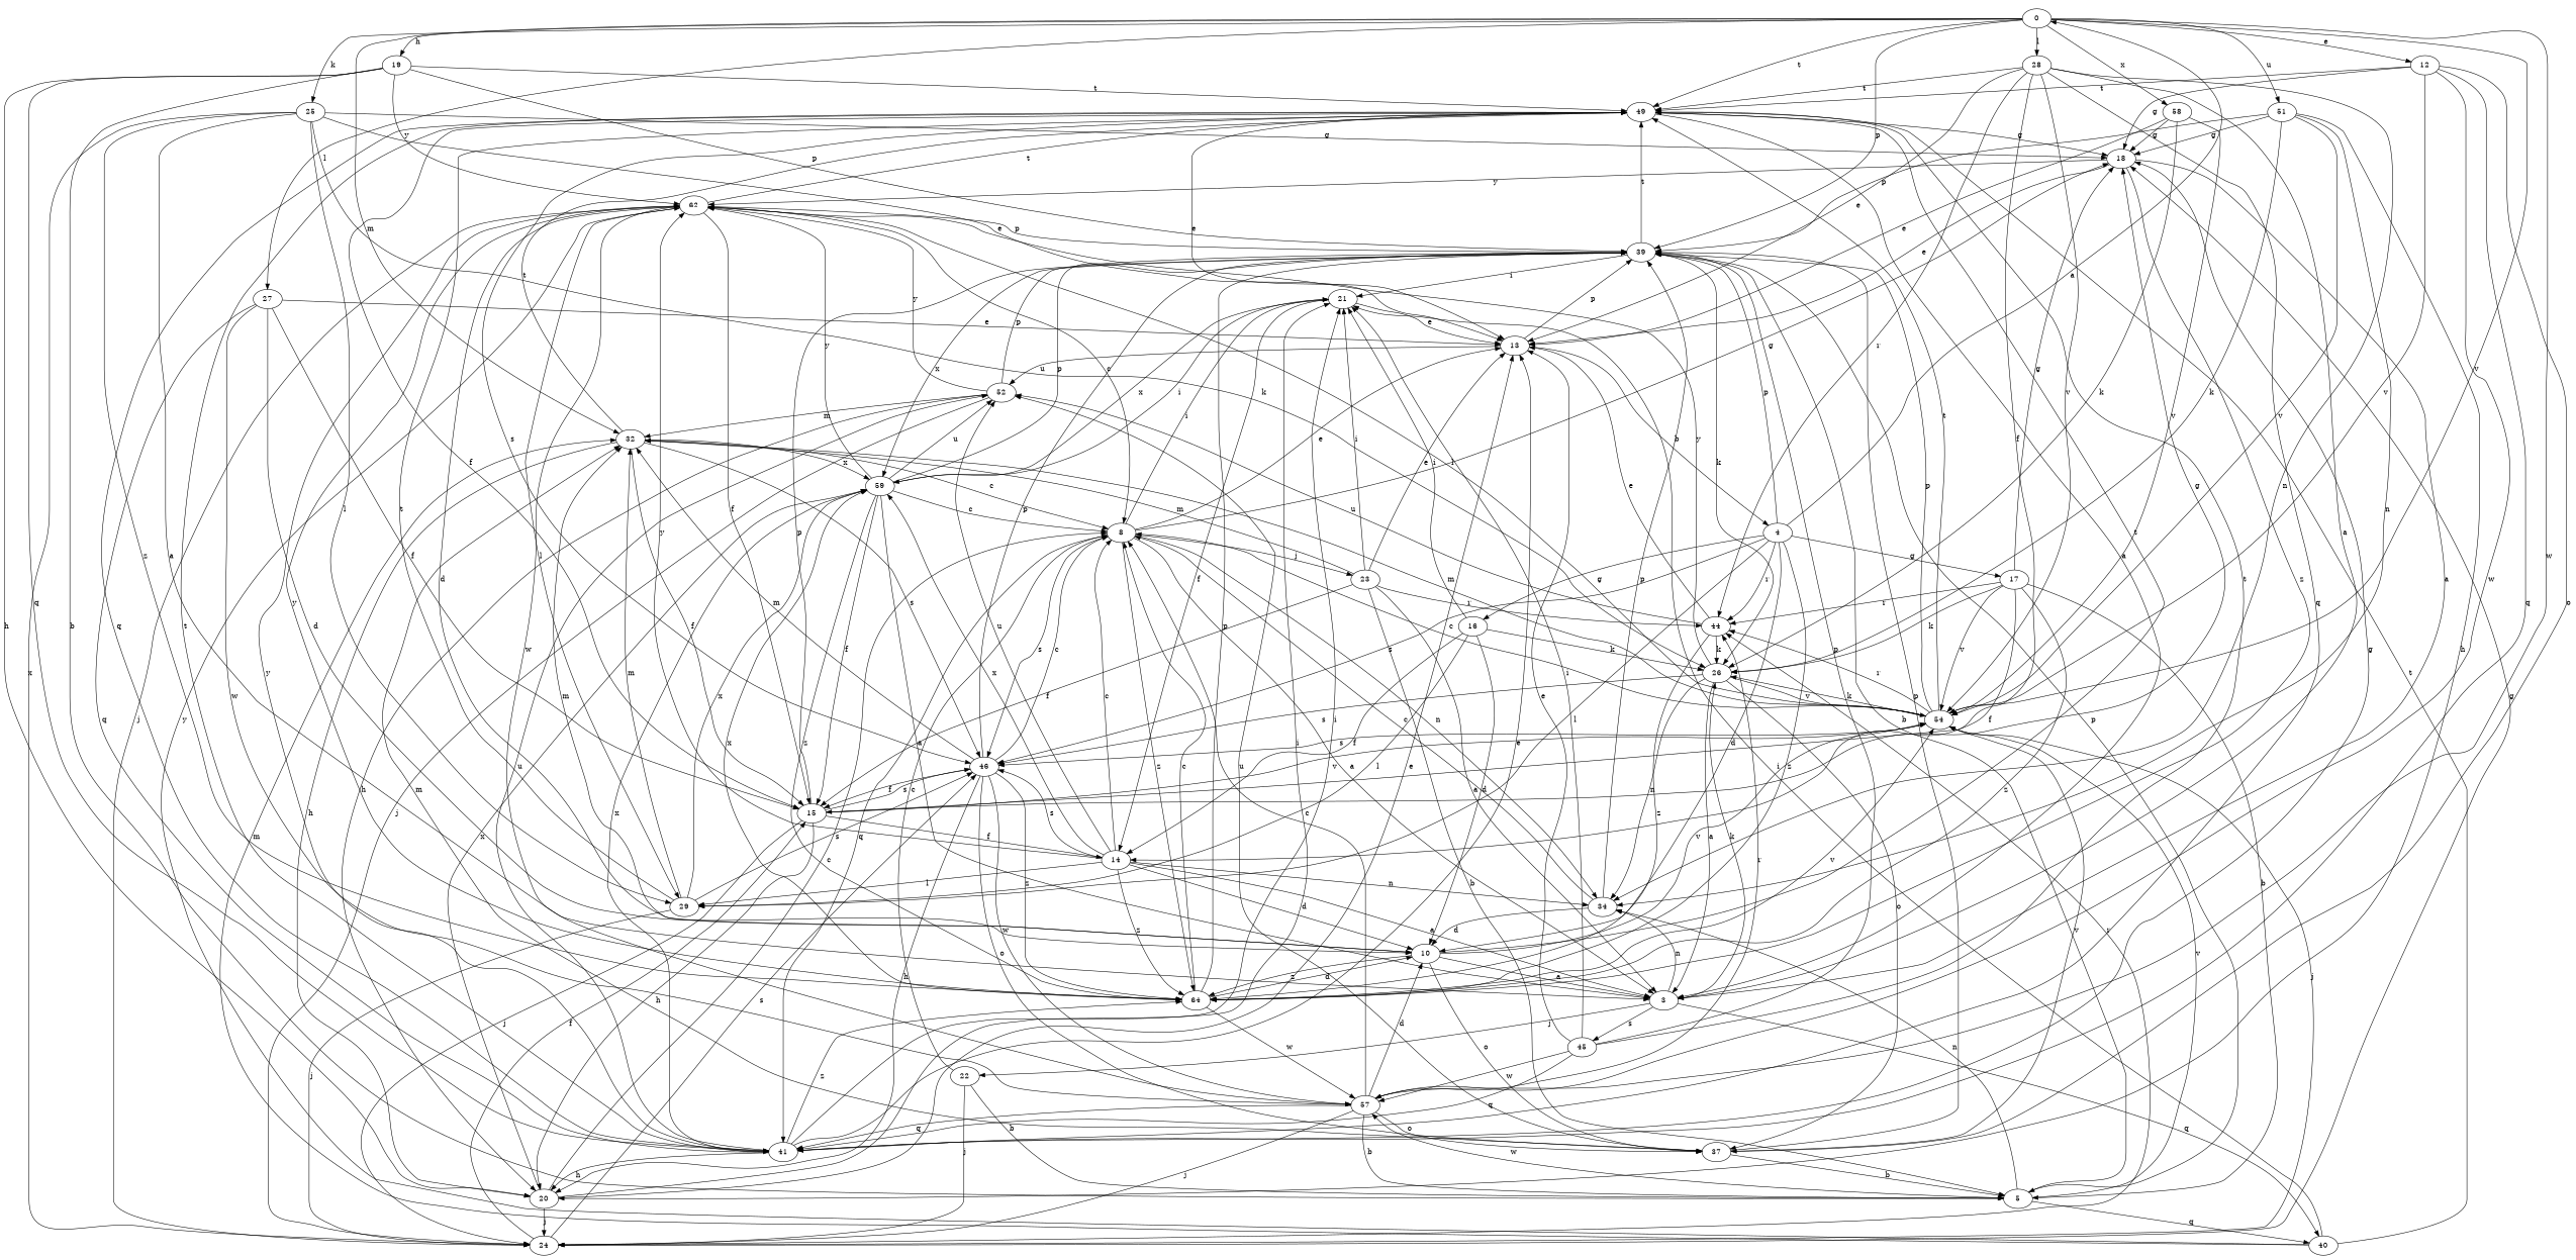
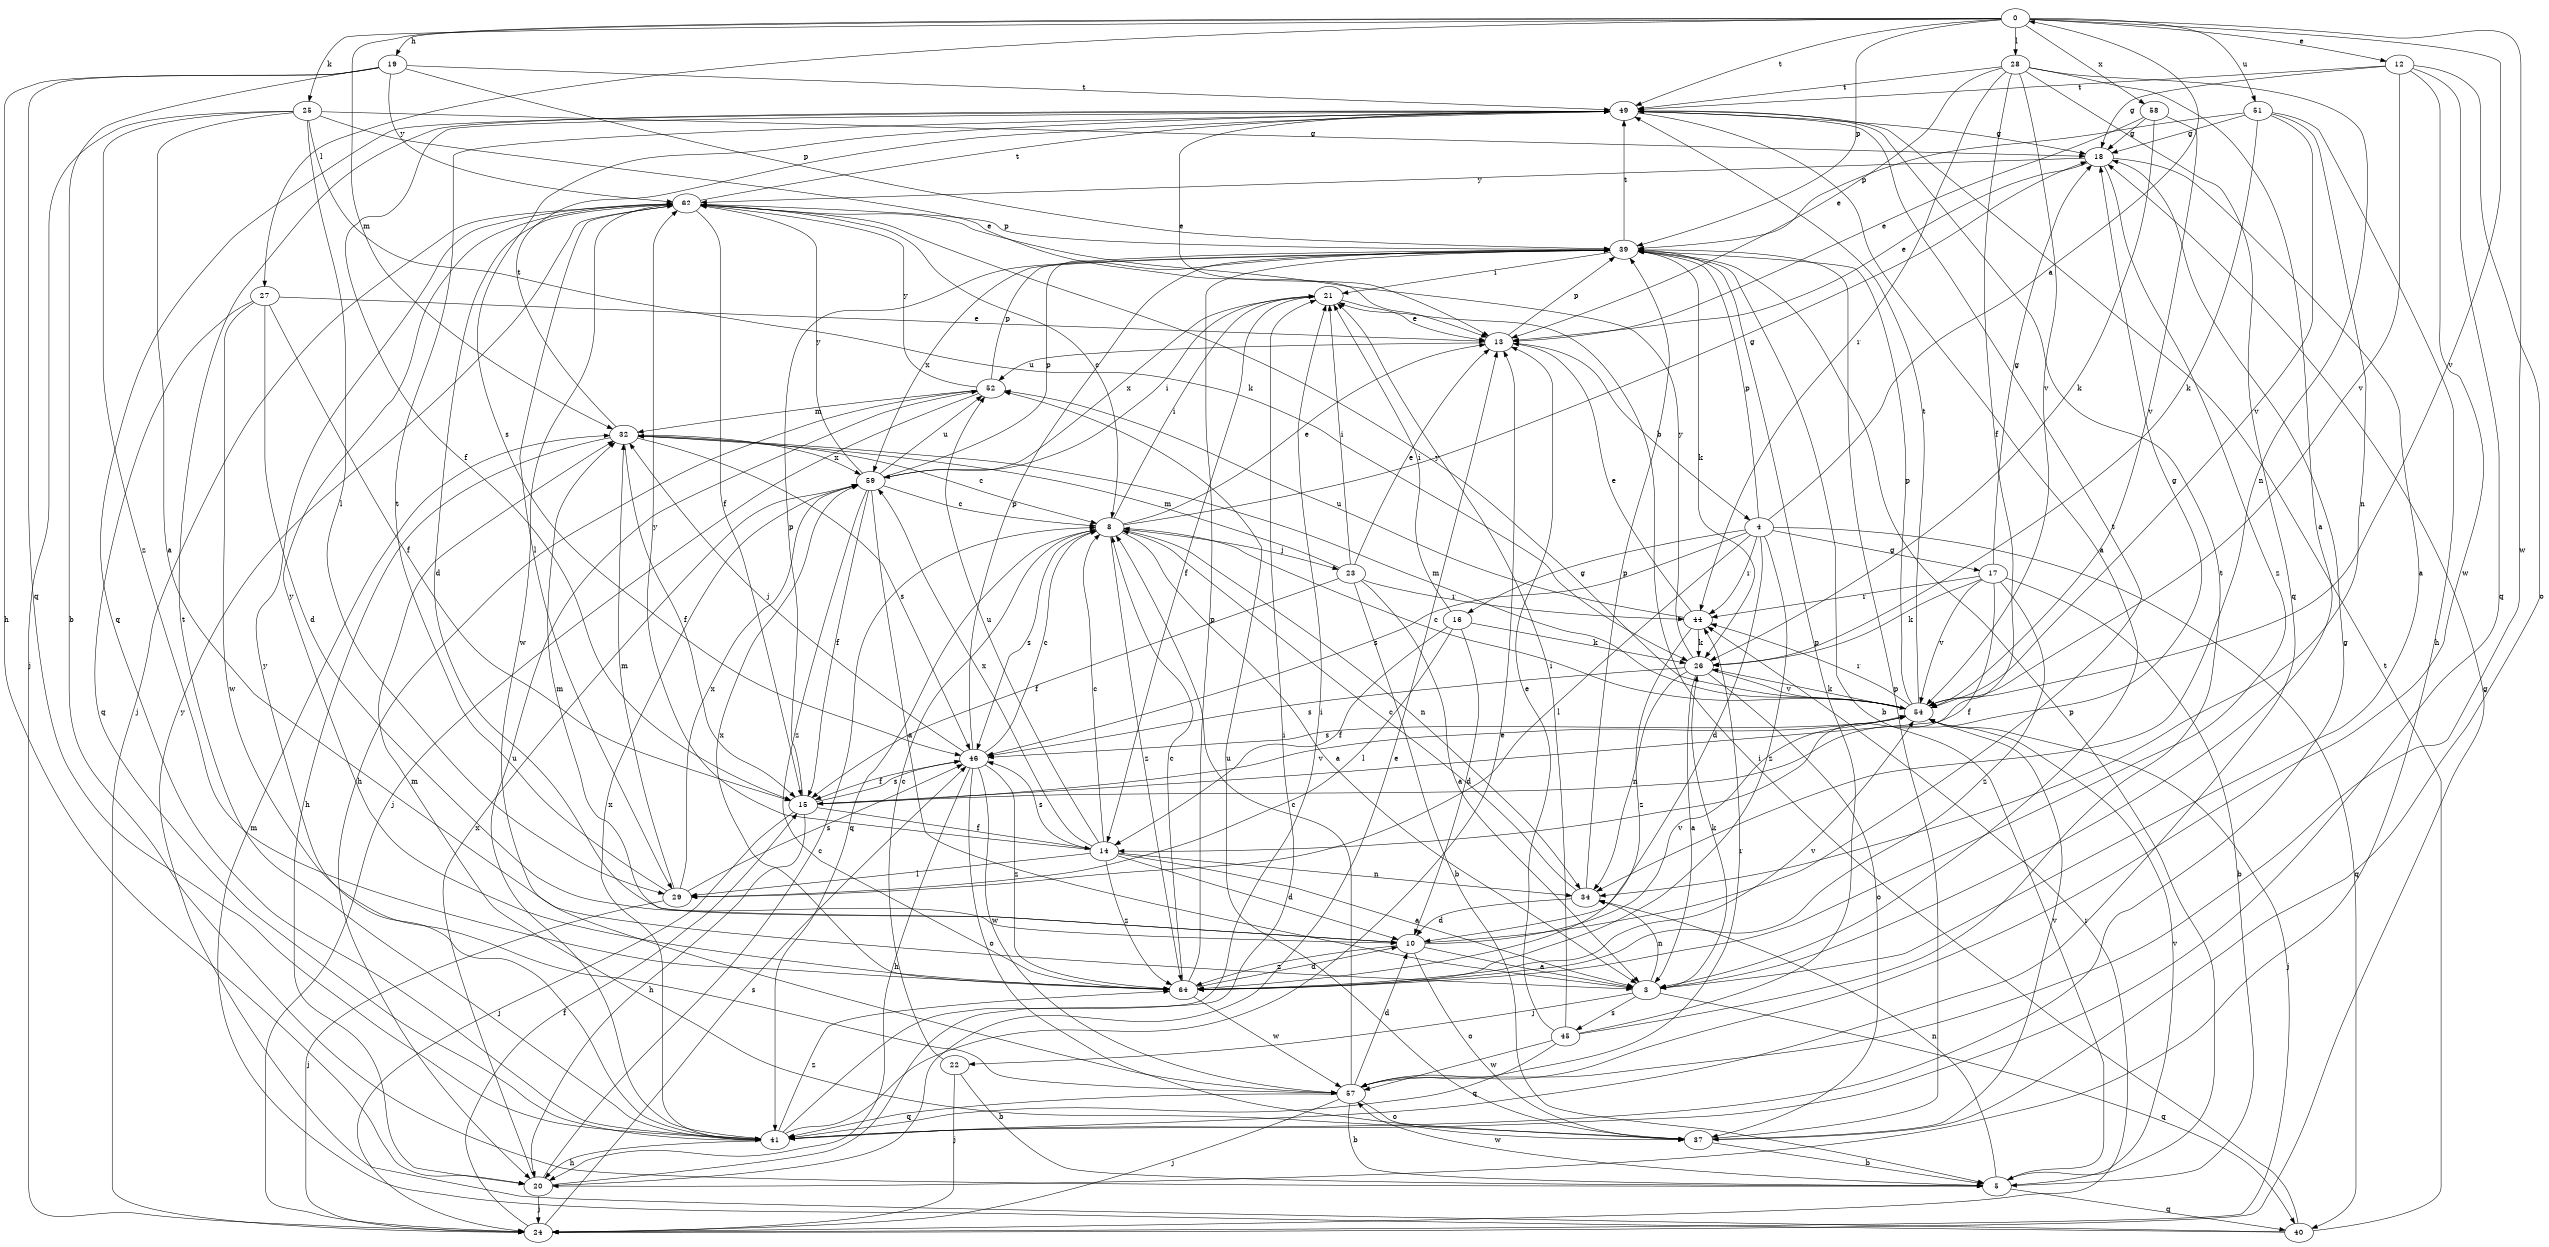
  strict digraph {
    0
    12
    19
    25
    27
    28
    32
    39
    49
    51
    54
    57
    58
    18
    41
    37
    5
    62
    20
    3
    26
    29
    64
    13
    24
    10
    15
    34
    44
    46
    8
    59
    21
    22
    40
    45
    4
    16
    17
    14
    52
    23
    0 -> 12 [label=e]
    0 -> 19 [label=h]
    0 -> 25 [label=k]
    0 -> 27 [label=l]
    0 -> 28 [label=l]
    0 -> 32 [label=m]
    0 -> 39 [label=p]
    0 -> 49 [label=t]
    0 -> 51 [label=u]
    0 -> 54 [label=v]
    0 -> 57 [label=w]
    0 -> 58 [label=x]
    12 -> 49 [label=t]
    12 -> 54 [label=v]
    12 -> 57 [label=w]
    12 -> 18 [label=g]
    12 -> 41 [label=q]
    12 -> 37 [label=o]
    19 -> 39 [label=p]
    19 -> 49 [label=t]
    19 -> 41 [label=q]
    19 -> 5 [label=b]
    19 -> 62 [label=y]
    19 -> 20 [label=h]
    25 -> 18 [label=g]
    25 -> 3 [label=a]
    25 -> 26 [label=k]
    25 -> 29 [label=l]
    25 -> 64 [label=z]
    25 -> 13 [label=e]
-   25 -> 24 [label=x]
+   25 -> 24 [label=j]
    27 -> 57 [label=w]
    27 -> 41 [label=q]
    27 -> 13 [label=e]
    27 -> 10 [label=d]
    27 -> 15 [label=f]
    28 -> 49 [label=t]
    28 -> 54 [label=v]
    28 -> 41 [label=q]
    28 -> 3 [label=a]
    28 -> 13 [label=e]
    28 -> 15 [label=f]
    28 -> 34 [label=n]
    28 -> 44 [label=r]
    32 -> 49 [label=t]
    32 -> 20 [label=h]
    32 -> 15 [label=f]
    32 -> 46 [label=s]
    32 -> 8 [label=c]
    32 -> 59 [label=x]
    39 -> 49 [label=t]
    39 -> 5 [label=b]
    39 -> 26 [label=k]
    39 -> 59 [label=x]
    39 -> 21 [label=i]
    49 -> 18 [label=g]
    49 -> 41 [label=q]
    49 -> 3 [label=a]
    49 -> 13 [label=e]
    49 -> 15 [label=f]
    49 -> 46 [label=s]
    51 -> 39 [label=p]
    51 -> 54 [label=v]
    51 -> 18 [label=g]
    51 -> 20 [label=h]
    51 -> 26 [label=k]
    51 -> 34 [label=n]
    54 -> 32 [label=m]
    54 -> 39 [label=p]
    54 -> 49 [label=t]
-   54 -> 62 [label=l]
+   54 -> 62 [label=y]
    54 -> 26 [label=k]
    54 -> 24 [label=j]
    54 -> 44 [label=r]
    54 -> 46 [label=s]
    54 -> 8 [label=c]
    57 -> 41 [label=q]
    57 -> 37 [label=o]
    57 -> 5 [label=b]
    57 -> 24 [label=j]
    57 -> 10 [label=d]
    57 -> 44 [label=r]
    57 -> 8 [label=c]
    58 -> 54 [label=v]
    58 -> 18 [label=g]
    58 -> 26 [label=k]
    58 -> 13 [label=e]
    18 -> 62 [label=y]
    18 -> 3 [label=a]
    18 -> 64 [label=z]
    18 -> 13 [label=e]
    41 -> 49 [label=t]
    41 -> 18 [label=g]
    41 -> 62 [label=y]
    41 -> 20 [label=h]
    41 -> 64 [label=z]
    41 -> 13 [label=e]
    41 -> 59 [label=x]
    41 -> 21 [label=i]
    41 -> 52 [label=u]
    37 -> 32 [label=m]
    37 -> 39 [label=p]
    37 -> 54 [label=v]
    37 -> 5 [label=b]
    37 -> 52 [label=u]
    5 -> 39 [label=p]
    5 -> 54 [label=v]
    5 -> 57 [label=w]
    5 -> 34 [label=n]
    5 -> 40 [label=q]
    62 -> 39 [label=p]
    62 -> 49 [label=t]
    62 -> 57 [label=w]
    62 -> 29 [label=l]
    62 -> 24 [label=j]
    62 -> 10 [label=d]
    62 -> 15 [label=f]
    62 -> 8 [label=c]
    20 -> 13 [label=e]
    20 -> 24 [label=j]
    20 -> 8 [label=c]
    20 -> 59 [label=x]
    20 -> 21 [label=i]
    3 -> 26 [label=k]
    3 -> 34 [label=n]
    3 -> 22 [label=j]
    3 -> 40 [label=q]
    3 -> 45 [label=s]
    26 -> 54 [label=v]
    26 -> 37 [label=o]
    26 -> 62 [label=y]
    26 -> 3 [label=a]
    26 -> 34 [label=n]
    26 -> 46 [label=s]
    29 -> 32 [label=m]
    29 -> 49 [label=t]
    29 -> 24 [label=j]
    29 -> 46 [label=s]
    29 -> 59 [label=x]
    64 -> 39 [label=p]
    64 -> 54 [label=v]
    64 -> 57 [label=w]
    64 -> 62 [label=y]
    64 -> 10 [label=d]
    64 -> 8 [label=c]
    64 -> 59 [label=x]
    13 -> 39 [label=p]
    13 -> 4 [label=b]
    13 -> 52 [label=u]
    24 -> 18 [label=g]
    24 -> 15 [label=f]
    24 -> 44 [label=r]
    24 -> 46 [label=s]
    10 -> 32 [label=m]
    10 -> 49 [label=t]
    10 -> 54 [label=v]
    10 -> 37 [label=o]
    10 -> 3 [label=a]
    10 -> 64 [label=z]
    15 -> 39 [label=p]
    15 -> 54 [label=v]
    15 -> 18 [label=g]
    15 -> 20 [label=h]
    15 -> 24 [label=j]
    15 -> 46 [label=s]
    15 -> 14 [label=f]
    34 -> 39 [label=p]
    34 -> 10 [label=d]
    34 -> 8 [label=c]
    44 -> 26 [label=k]
    44 -> 64 [label=z]
    44 -> 13 [label=e]
    44 -> 52 [label=u]
-   46 -> 32 [label=m]
+   46 -> 32 [label=j]
    46 -> 39 [label=p]
    46 -> 57 [label=w]
    46 -> 37 [label=o]
    46 -> 20 [label=h]
    46 -> 64 [label=z]
    46 -> 15 [label=f]
    46 -> 8 [label=c]
    8 -> 18 [label=g]
    8 -> 41 [label=q]
    8 -> 3 [label=a]
    8 -> 64 [label=z]
    8 -> 13 [label=e]
    8 -> 34 [label=n]
    8 -> 46 [label=s]
    8 -> 21 [label=i]
    8 -> 23 [label=j]
    59 -> 39 [label=p]
    59 -> 62 [label=y]
    59 -> 3 [label=a]
    59 -> 64 [label=z]
    59 -> 15 [label=f]
    59 -> 8 [label=c]
    59 -> 21 [label=i]
    59 -> 52 [label=u]
    21 -> 13 [label=e]
    21 -> 59 [label=x]
    21 -> 14 [label=f]
    22 -> 5 [label=b]
    22 -> 24 [label=j]
    22 -> 8 [label=c]
    40 -> 32 [label=m]
    40 -> 49 [label=t]
    40 -> 62 [label=y]
    40 -> 21 [label=i]
    45 -> 39 [label=p]
    45 -> 49 [label=t]
    45 -> 57 [label=w]
    45 -> 41 [label=q]
    45 -> 13 [label=e]
    45 -> 21 [label=i]
    4 -> 0 [label=a]
    4 -> 39 [label=p]
    4 -> 29 [label=l]
    4 -> 64 [label=z]
    4 -> 10 [label=d]
    4 -> 44 [label=r]
    4 -> 46 [label=s]
+   4 -> 40 [label=q]
    4 -> 16 [label=g]
    4 -> 17 [label=g]
    16 -> 26 [label=k]
    16 -> 29 [label=l]
    16 -> 10 [label=d]
    16 -> 21 [label=i]
    16 -> 14 [label=f]
    17 -> 54 [label=v]
    17 -> 18 [label=g]
    17 -> 5 [label=b]
    17 -> 26 [label=k]
    17 -> 64 [label=z]
    17 -> 44 [label=r]
    17 -> 14 [label=f]
    14 -> 62 [label=y]
    14 -> 3 [label=a]
    14 -> 29 [label=l]
    14 -> 64 [label=z]
    14 -> 10 [label=d]
    14 -> 34 [label=n]
    14 -> 46 [label=s]
    14 -> 8 [label=c]
    14 -> 59 [label=x]
    14 -> 52 [label=u]
    52 -> 32 [label=m]
    52 -> 39 [label=p]
    52 -> 62 [label=y]
    52 -> 20 [label=h]
    52 -> 24 [label=j]
    23 -> 32 [label=m]
    23 -> 5 [label=b]
    23 -> 3 [label=a]
    23 -> 13 [label=e]
    23 -> 15 [label=f]
    23 -> 44 [label=r]
    23 -> 21 [label=i]
  }
